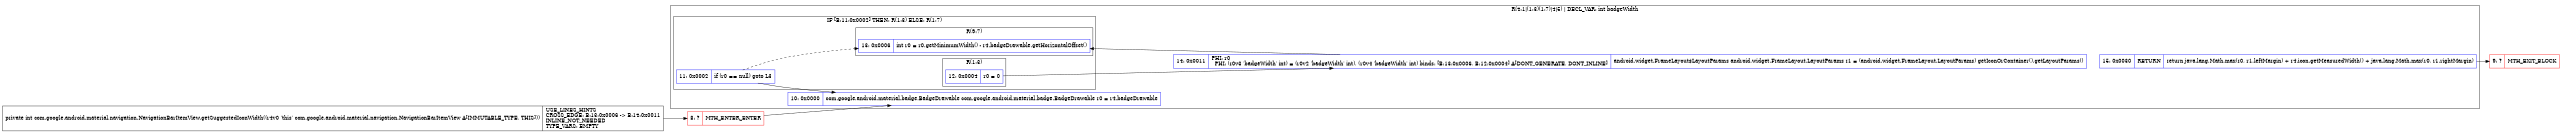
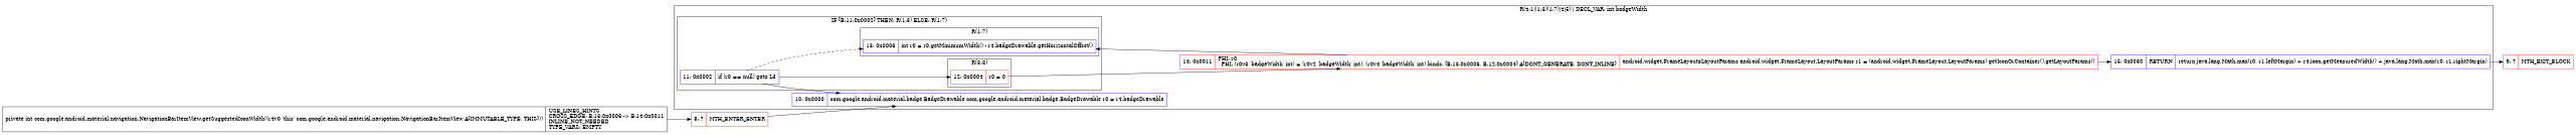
  digraph {
    rankdir=LR
    node [color=blue shape=record]
-   n1 [label="{12\:\ 0x0004|r0 = 0\l}"]
+   n1 [color=red label="{12\:\ 0x0004|r0 = 0\l}"]
    n2 [label="{13\:\ 0x0006|int r0 = r0.getMinimumWidth() \- r4.badgeDrawable.getHorizontalOffset()\l}"]
    n3 [label="{11\:\ 0x0002|if (r0 == null) goto L3\l}"]
    n4 [label="{10\:\ 0x0000|com.google.android.material.badge.BadgeDrawable com.google.android.material.badge.BadgeDrawable r0 = r4.badgeDrawable\l}"]
-   n5 [label="{14\:\ 0x0011|PHI: r0 \l  PHI: (r0v3 'badgeWidth' int) = (r0v2 'badgeWidth' int), (r0v4 'badgeWidth' int) binds: [B:13:0x0006, B:12:0x0004] A[DONT_GENERATE, DONT_INLINE]\l|android.widget.FrameLayout$LayoutParams android.widget.FrameLayout.LayoutParams r1 = (android.widget.FrameLayout.LayoutParams) getIconOrContainer().getLayoutParams()\l}"]
+   n5 [color=red label="{14\:\ 0x0011|PHI: r0 \l  PHI: (r0v3 'badgeWidth' int) = (r0v2 'badgeWidth' int), (r0v4 'badgeWidth' int) binds: [B:13:0x0006, B:12:0x0004] A[DONT_GENERATE, DONT_INLINE]\l|android.widget.FrameLayout$LayoutParams android.widget.FrameLayout.LayoutParams r1 = (android.widget.FrameLayout.LayoutParams) getIconOrContainer().getLayoutParams()\l}"]
    n6 [label="{15\:\ 0x0030|RETURN\l|return java.lang.Math.max(r0, r1.leftMargin) + r4.icon.getMeasuredWidth() + java.lang.Math.max(r0, r1.rightMargin)\l}"]
    n7 [color=red label="{9\:\ ?|MTH_EXIT_BLOCK\l}"]
    n8 [color=red label="{8\:\ ?|MTH_ENTER_ENTER\l}"]
    n9 [label="{private int com.google.android.material.navigation.NavigationBarItemView.getSuggestedIconWidth((r4v0 'this' com.google.android.material.navigation.NavigationBarItemView A[IMMUTABLE_TYPE, THIS]))  | USE_LINES_HINTS\lCROSS_EDGE: B:13:0x0006 \-\> B:14:0x0011\lINLINE_NOT_NEEDED\lTYPE_VARS: EMPTY\l}" color=""]
    subgraph cluster_1 {
      label="R(4:1|(1:3)(1:7)|4|5) | DECL_VAR: int badgeWidth\l"
      n4
      n5
      n6
      subgraph cluster_2 {
        label="IF [B:11:0x0002] THEN: R(1:3) ELSE: R(1:7)"
        n3
        subgraph cluster_3 {
-         label="R(1:3)"
+         label="R(3:3)"
          n1
        }
        subgraph cluster_4 {
-         label="R(9:7)"
+         label="R(1:7)"
          n2
        }
      }
    }
    n1 -> n5
+   n3 -> n1
    n3 -> n2 [style=dashed]
    n3 -> n4
    n5 -> n2
+   n5 -> n6
    n6 -> n7
    n8 -> n4
    n9 -> n8
  }
